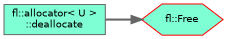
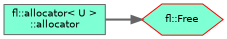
  digraph {
    rankdir=RL
    node [fillcolor=aquamarine fontname=Helvetica fontsize=10 style=filled]
    n1 [color=red fontcolor=black height=0.2 label="fl::Free" shape=hexagon width=0.4]
-   n2 [color=gray40 height=0.2 label="fl::allocator\< U \>\l::deallocate" shape=box width=0.4]
+   n2 [color=gray40 height=0.2 label="fl::allocator\< U \>\l::allocator" shape=box width=0.4]
    n1 -> n2 [color=gray40 dir=back fontname=Helvetica fontsize=10 labelfontname=Helvetica labelfontsize=10 style=bold]
  }
